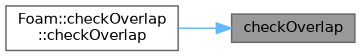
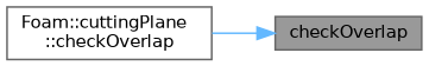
  digraph {
    rankdir=RL
    node [fontname=Helvetica fontsize=10 shape=box style=filled]
    n1 [color=gray40 fillcolor=grey60 fontcolor=black height=0.2 label=checkOverlap width=0.4]
-   n2 [color=grey40 fillcolor=white height=0.2 label="Foam::checkOverlap\l::checkOverlap" width=0.4]
+   n2 [color=grey40 fillcolor=white height=0.2 label="Foam::cuttingPlane\l::checkOverlap" width=0.4]
    n1 -> n2 [color=steelblue1 dir=back fontname=Helvetica fontsize=10 labelfontname=Helvetica labelfontsize=10 style=solid]
  }
